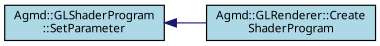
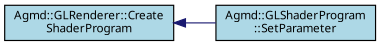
  digraph {
    rankdir=LR
    fontname="Noto Sans"
    node [color=black fillcolor=lightblue fontname="Noto Sans" fontsize=10 shape=record style=filled]
    n1 [fontcolor=black height=0.2 label="Agmd::GLShaderProgram\l::SetParameter" width=0.4]
    n2 [height=0.2 label="Agmd::GLRenderer::Create\lShaderProgram" width=0.4]
-   n1 -> n2 [color=midnightblue dir=back fontname="Noto Sans" fontsize=10 labelfontname=Helvetica labelfontsize=10 style=solid]
+   n2 -> n1 [color=midnightblue dir=back fontname="Noto Sans" fontsize=10 labelfontname=Helvetica labelfontsize=10 style=solid]
  }
